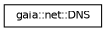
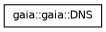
  digraph {
    rankdir=LR
-   n1 [color=black fillcolor=white fontname=Helvetica fontsize=10 height=0.2 label="gaia::net::DNS" shape=record style=filled width=0.4]
+   n1 [color=black fillcolor=white fontname=Helvetica fontsize=10 height=0.2 label="gaia::gaia::DNS" shape=record style=filled width=0.4]
  }
